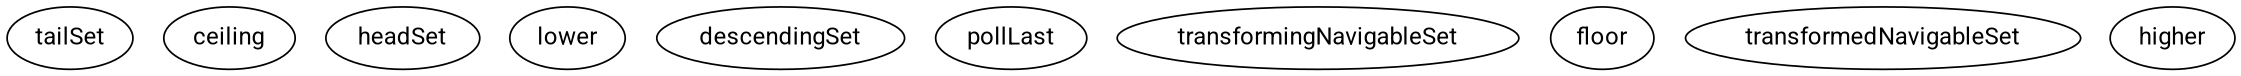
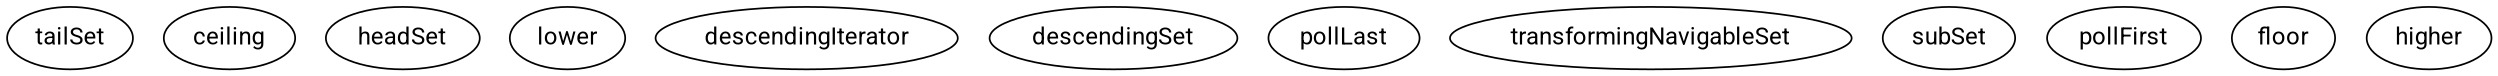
  digraph {
    fontname=Roboto
    node [fontname=Roboto]
    tailSet
    ceiling
    headSet
    lower
+   descendingIterator
    descendingSet
    pollLast
    transformingNavigableSet
+   subSet
+   pollFirst
    floor
-   transformedNavigableSet
    higher
  }
